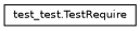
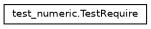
  digraph {
    rankdir=LR
-   n1 [color=black fillcolor=white fontname=Helvetica fontsize=10 height=0.2 label="test_test.TestRequire" shape=record style=filled width=0.4]
+   n1 [color=black fillcolor=white fontname=Helvetica fontsize=10 height=0.2 label="test_numeric.TestRequire" shape=record style=filled width=0.4]
  }
